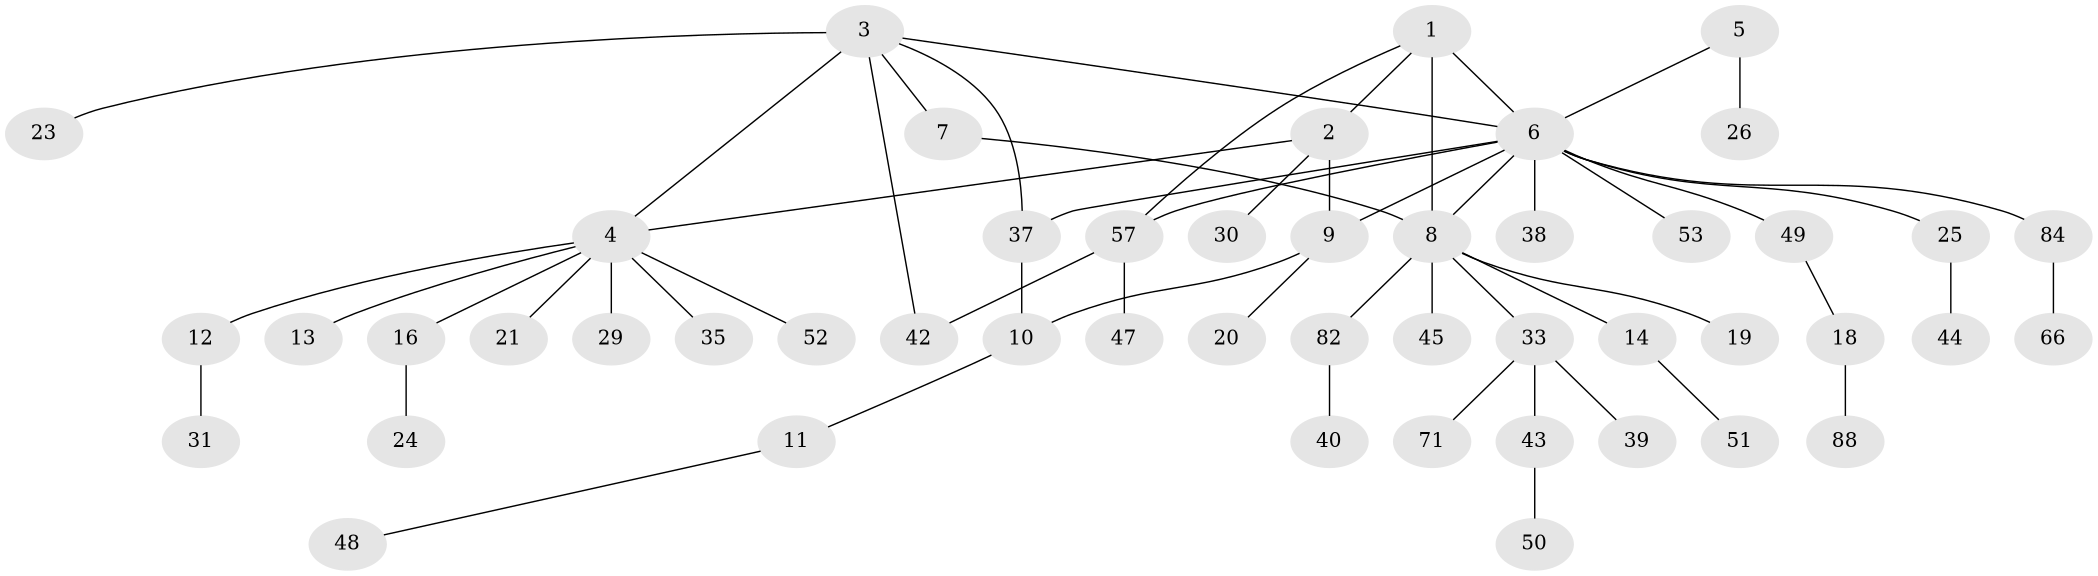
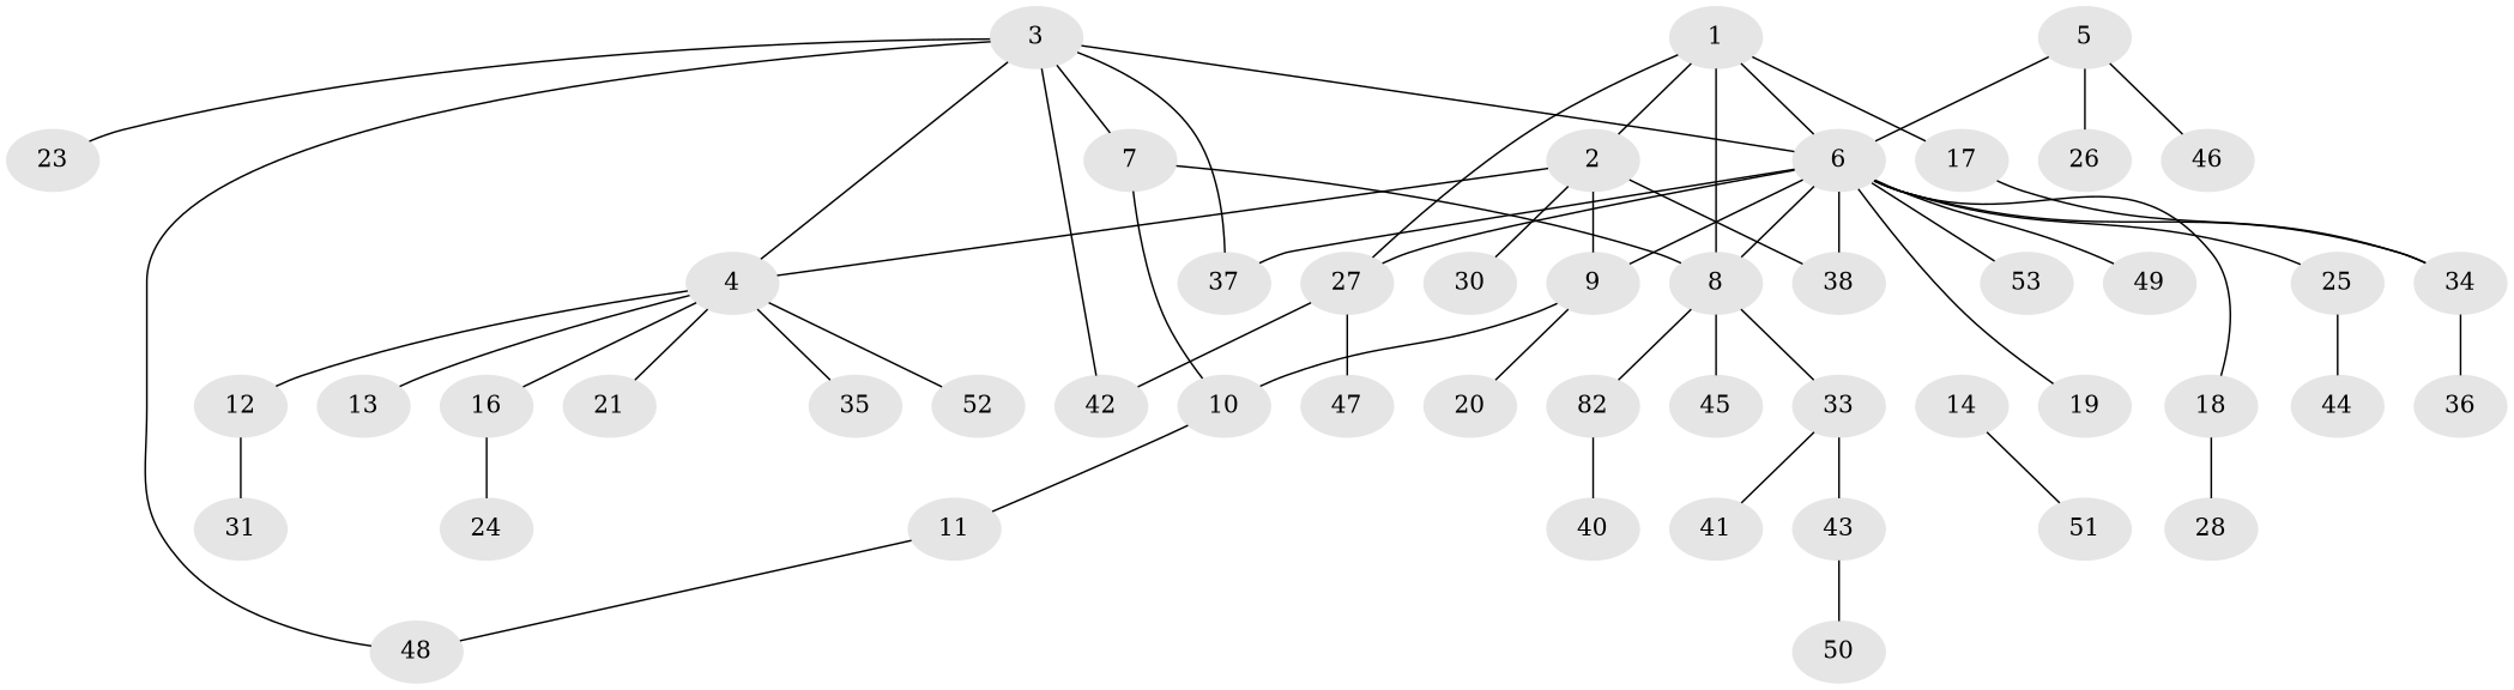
  graph {
    node [color=gray90 style=filled]
    1
    2
    6
    8
-   27 [label=57]
+   17
+   27
    4
    9
    30
    38
    37
    18
    25
-   34 [label=84]
+   34
    49
    53
    33
    14
    19
    n20 [label=82]
    45
    42
    47
    12
    13
    16
    21
-   29
    35
    52
    10
    20
    3
    7
    23
    48
-   39
-   41 [label=71]
+   41
    43
    11
    31
    24
    5
    26
-   28 [label=88]
+   46
+   28
    44
-   36 [label=66]
+   36
    51
    40
    50
    1 -- 2
    1 -- 6
    1 -- 8
+   1 -- 17
    1 -- 27
    2 -- 4
    2 -- 9
    2 -- 30
+   2 -- 38
    6 -- 8
    6 -- 27
    6 -- 9
    6 -- 38
    6 -- 37
-   49 -- 18
+   6 -- 18
    6 -- 25
    6 -- 34
    6 -- 49
    6 -- 53
    8 -- 33
-   8 -- 14
-   8 -- 19
+   6 -- 19
    8 -- n20
    8 -- 45
+   17 -- 34
    27 -- 42
    27 -- 47
    4 -- 12
    4 -- 13
    4 -- 16
    4 -- 21
-   4 -- 29
    4 -- 35
    4 -- 52
    9 -- 10
    9 -- 20
    18 -- 28
    25 -- 44
    34 -- 36
-   33 -- 39
    33 -- 41
    33 -- 43
    14 -- 51
    n20 -- 40
    12 -- 31
    16 -- 24
    10 -- 11
    3 -- 6
    3 -- 4
    3 -- 37
    3 -- 42
    3 -- 7
    3 -- 23
+   3 -- 48
    7 -- 8
-   37 -- 10
+   7 -- 10
    43 -- 50
    11 -- 48
    5 -- 6
    5 -- 26
+   5 -- 46
  }
